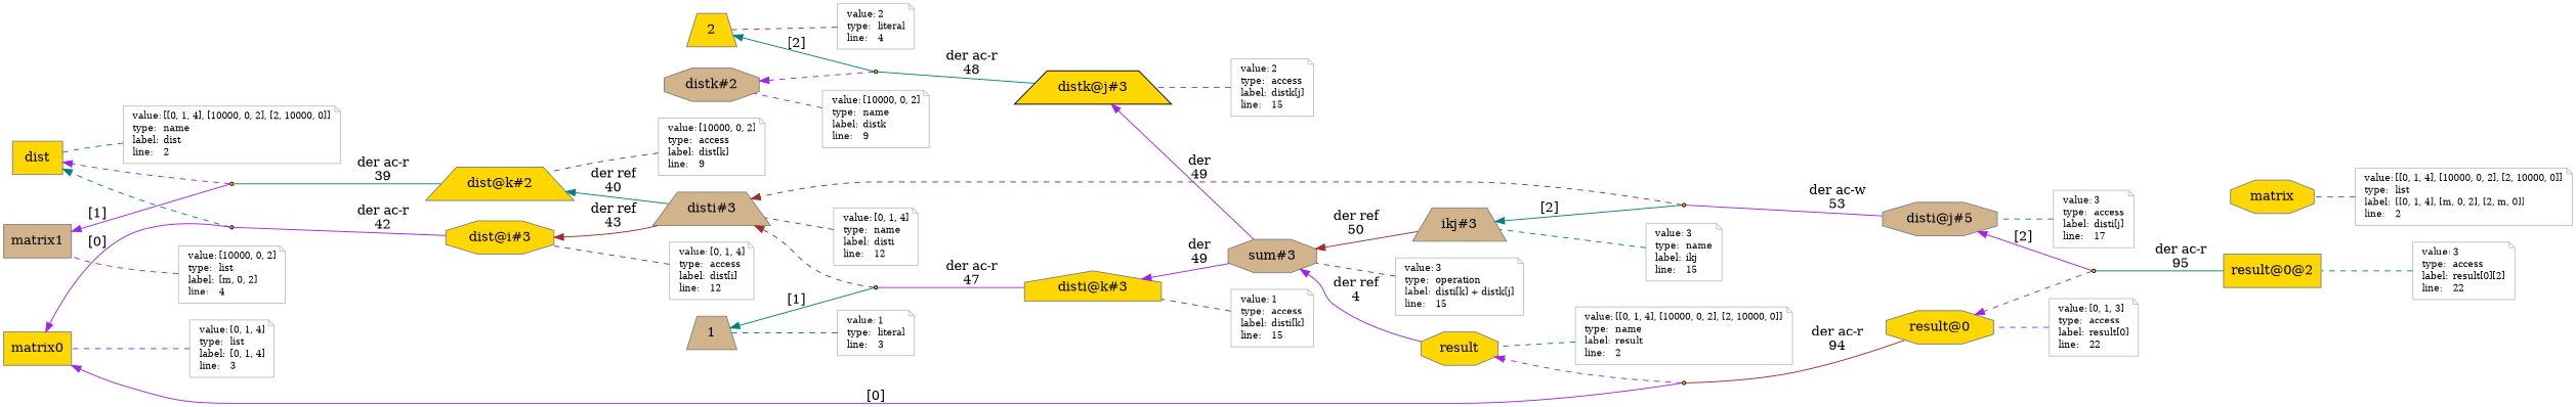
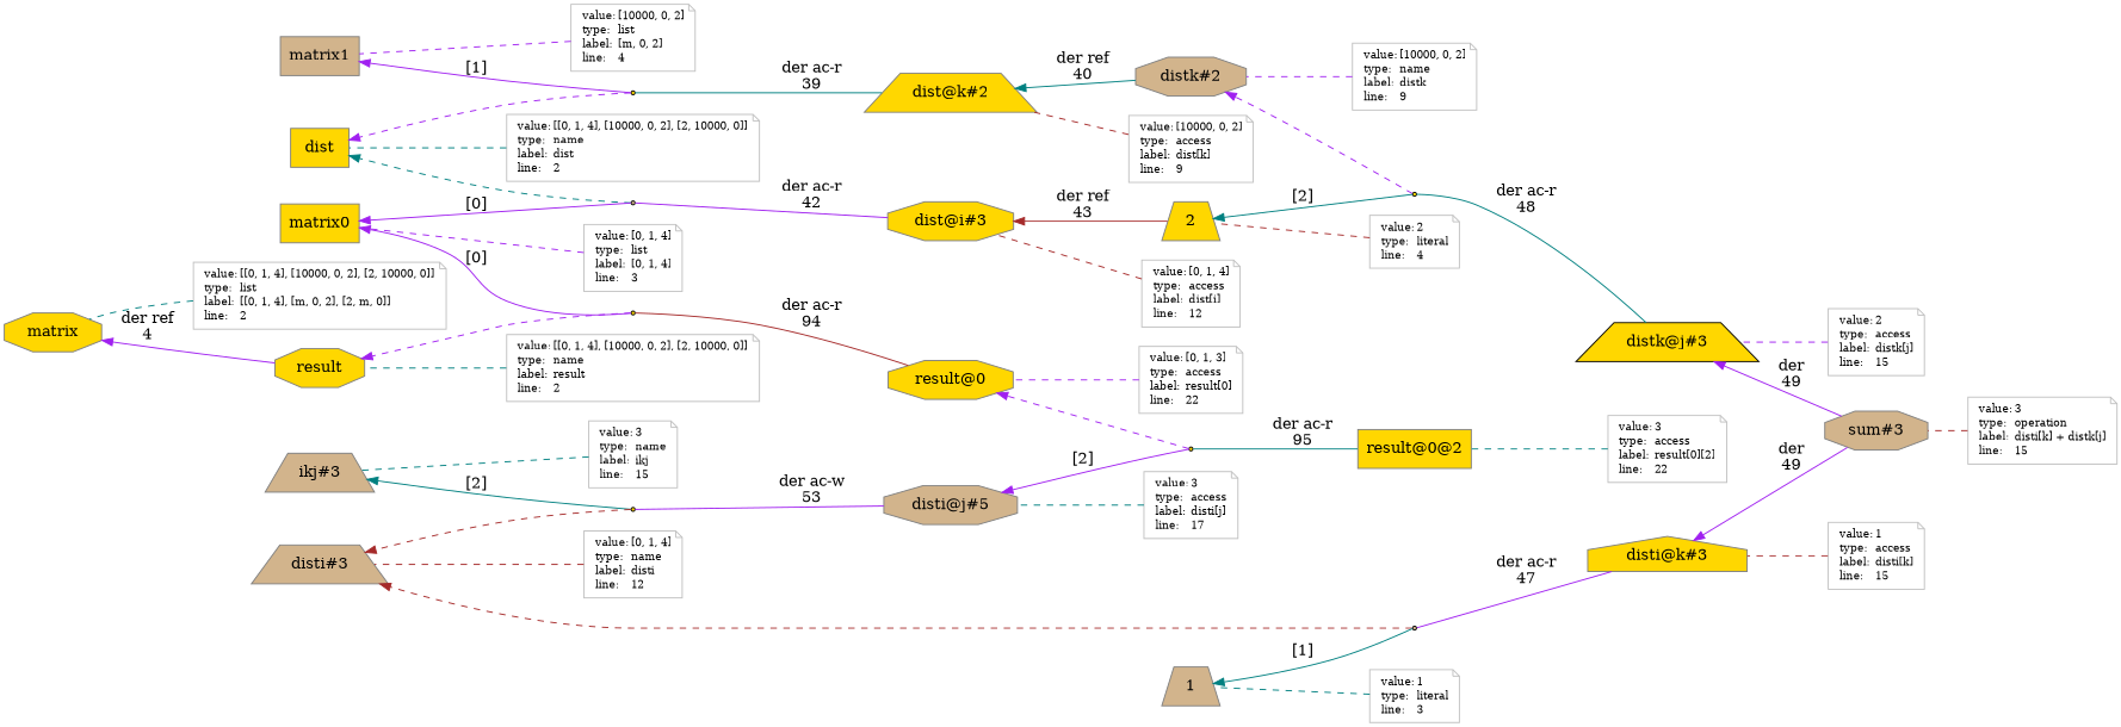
  digraph {
    rankdir=RL
    node [color=gray shape=note style=filled]
    edge [color=purple arrowhead=none style=dashed]
    n1 [color="#808080" fillcolor=tan label="sum#3" shape=octagon]
    n2 [color=black fillcolor=gold label="distk@j#3" shape=trapezium]
    n3 [color="#808080" fillcolor=gold label="disti@k#3" shape=house]
    bn0 [fillcolor=gold shape=point color=""]
    bn4 [fillcolor=tan shape=point color=""]
    n6 [fontcolor=black fontsize=10 label=<<TABLE cellpadding="0" border="0"> 	<TR> 	    <TD align="left">value:</TD> 	    <TD align="left">3</TD> 	</TR> 	<TR> 	    <TD align="left">type:</TD> 	    <TD align="left">operation</TD> 	</TR> 	<TR> 	    <TD align="left">label:</TD> 	    <TD align="left">disti[k] + distk[j]</TD> 	</TR> 	<TR> 	    <TD align="left">line:</TD> 	    <TD align="left">15</TD> 	</TR> </TABLE>> style=""]
    n7 [color="#808080" fillcolor=tan label="distk#2" shape=octagon]
    n8 [color="#808080" fillcolor=gold label=2 shape=trapezium]
    n9 [color="#808080" fillcolor=gold label=matrix shape=octagon]
    n10 [fontcolor=black fontsize=10 label=<<TABLE cellpadding="0" border="0"> 	<TR> 	    <TD align="left">value:</TD> 	    <TD align="left">[[0, 1, 4], [10000, 0, 2], [2, 10000, 0]]</TD> 	</TR> 	<TR> 	    <TD align="left">type:</TD> 	    <TD align="left">list</TD> 	</TR> 	<TR> 	    <TD align="left">label:</TD> 	    <TD align="left">[[0, 1, 4], [m, 0, 2], [2, m, 0]]</TD> 	</TR> 	<TR> 	    <TD align="left">line:</TD> 	    <TD align="left">2</TD> 	</TR> </TABLE>> style=""]
    n11 [color="#808080" fillcolor=gold label="dist@k#2" shape=trapezium]
    bn6 [fillcolor=gold shape=point color=""]
    n13 [color="#808080" fillcolor=tan label=matrix1 shape=box]
    n14 [color="#808080" fillcolor=gold label=dist shape=box]
    n15 [fontcolor=black fontsize=10 label=<<TABLE cellpadding="0" border="0"> 	<TR> 	    <TD align="left">value:</TD> 	    <TD align="left">2</TD> 	</TR> 	<TR> 	    <TD align="left">type:</TD> 	    <TD align="left">access</TD> 	</TR> 	<TR> 	    <TD align="left">label:</TD> 	    <TD align="left">distk[j]</TD> 	</TR> 	<TR> 	    <TD align="left">line:</TD> 	    <TD align="left">15</TD> 	</TR> </TABLE>> style=""]
    n16 [color="#808080" fillcolor=tan label="ikj#3" shape=trapezium]
    n17 [color="#808080" fillcolor=tan label="disti@j#5" shape=octagon]
    bn5 [fillcolor=gold shape=point color=""]
    n19 [color="#808080" fillcolor=tan label="disti#3" shape=trapezium]
    n20 [fontcolor=black fontsize=10 label=<<TABLE cellpadding="0" border="0"> 	<TR> 	    <TD align="left">value:</TD> 	    <TD align="left">3</TD> 	</TR> 	<TR> 	    <TD align="left">type:</TD> 	    <TD align="left">access</TD> 	</TR> 	<TR> 	    <TD align="left">label:</TD> 	    <TD align="left">disti[j]</TD> 	</TR> 	<TR> 	    <TD align="left">line:</TD> 	    <TD align="left">17</TD> 	</TR> </TABLE>> style=""]
    n21 [color="#808080" fillcolor=tan label=1 shape=trapezium]
    bn1 [fillcolor=gold shape=point color=""]
    n23 [color="#808080" fillcolor=gold label=result shape=octagon]
    n24 [color="#808080" fillcolor=gold label=matrix0 shape=box]
    n25 [color="#808080" fillcolor=gold label="result@0" shape=octagon]
    n26 [fontcolor=black fontsize=10 label=<<TABLE cellpadding="0" border="0"> 	<TR> 	    <TD align="left">value:</TD> 	    <TD align="left">[10000, 0, 2]</TD> 	</TR> 	<TR> 	    <TD align="left">type:</TD> 	    <TD align="left">name</TD> 	</TR> 	<TR> 	    <TD align="left">label:</TD> 	    <TD align="left">distk</TD> 	</TR> 	<TR> 	    <TD align="left">line:</TD> 	    <TD align="left">9</TD> 	</TR> </TABLE>> style=""]
    n27 [color="#808080" fillcolor=gold label="dist@i#3" shape=octagon]
    bn2 [fillcolor=tan shape=point color=""]
    n29 [fontcolor=black fontsize=10 label=<<TABLE cellpadding="0" border="0"> 	<TR> 	    <TD align="left">value:</TD> 	    <TD align="left">[0, 1, 4]</TD> 	</TR> 	<TR> 	    <TD align="left">type:</TD> 	    <TD align="left">access</TD> 	</TR> 	<TR> 	    <TD align="left">label:</TD> 	    <TD align="left">dist[i]</TD> 	</TR> 	<TR> 	    <TD align="left">line:</TD> 	    <TD align="left">12</TD> 	</TR> </TABLE>> style=""]
    n30 [fontcolor=black fontsize=10 label=<<TABLE cellpadding="0" border="0"> 	<TR> 	    <TD align="left">value:</TD> 	    <TD align="left">[0, 1, 4]</TD> 	</TR> 	<TR> 	    <TD align="left">type:</TD> 	    <TD align="left">list</TD> 	</TR> 	<TR> 	    <TD align="left">label:</TD> 	    <TD align="left">[0, 1, 4]</TD> 	</TR> 	<TR> 	    <TD align="left">line:</TD> 	    <TD align="left">3</TD> 	</TR> </TABLE>> style=""]
    n31 [fontcolor=black fontsize=10 label=<<TABLE cellpadding="0" border="0"> 	<TR> 	    <TD align="left">value:</TD> 	    <TD align="left">1</TD> 	</TR> 	<TR> 	    <TD align="left">type:</TD> 	    <TD align="left">literal</TD> 	</TR> 	<TR> 	    <TD align="left">line:</TD> 	    <TD align="left">3</TD> 	</TR> </TABLE>> style=""]
    n32 [fontcolor=black fontsize=10 label=<<TABLE cellpadding="0" border="0"> 	<TR> 	    <TD align="left">value:</TD> 	    <TD align="left">3</TD> 	</TR> 	<TR> 	    <TD align="left">type:</TD> 	    <TD align="left">name</TD> 	</TR> 	<TR> 	    <TD align="left">label:</TD> 	    <TD align="left">ikj</TD> 	</TR> 	<TR> 	    <TD align="left">line:</TD> 	    <TD align="left">15</TD> 	</TR> </TABLE>> style=""]
    n33 [fontcolor=black fontsize=10 label=<<TABLE cellpadding="0" border="0"> 	<TR> 	    <TD align="left">value:</TD> 	    <TD align="left">[10000, 0, 2]</TD> 	</TR> 	<TR> 	    <TD align="left">type:</TD> 	    <TD align="left">list</TD> 	</TR> 	<TR> 	    <TD align="left">label:</TD> 	    <TD align="left">[m, 0, 2]</TD> 	</TR> 	<TR> 	    <TD align="left">line:</TD> 	    <TD align="left">4</TD> 	</TR> </TABLE>> style=""]
    n34 [fontcolor=black fontsize=10 label=<<TABLE cellpadding="0" border="0"> 	<TR> 	    <TD align="left">value:</TD> 	    <TD align="left">[[0, 1, 4], [10000, 0, 2], [2, 10000, 0]]</TD> 	</TR> 	<TR> 	    <TD align="left">type:</TD> 	    <TD align="left">name</TD> 	</TR> 	<TR> 	    <TD align="left">label:</TD> 	    <TD align="left">result</TD> 	</TR> 	<TR> 	    <TD align="left">line:</TD> 	    <TD align="left">2</TD> 	</TR> </TABLE>> style=""]
    n35 [fontcolor=black fontsize=10 label=<<TABLE cellpadding="0" border="0"> 	<TR> 	    <TD align="left">value:</TD> 	    <TD align="left">1</TD> 	</TR> 	<TR> 	    <TD align="left">type:</TD> 	    <TD align="left">access</TD> 	</TR> 	<TR> 	    <TD align="left">label:</TD> 	    <TD align="left">disti[k]</TD> 	</TR> 	<TR> 	    <TD align="left">line:</TD> 	    <TD align="left">15</TD> 	</TR> </TABLE>> style=""]
    n36 [fontcolor=black fontsize=10 label=<<TABLE cellpadding="0" border="0"> 	<TR> 	    <TD align="left">value:</TD> 	    <TD align="left">[10000, 0, 2]</TD> 	</TR> 	<TR> 	    <TD align="left">type:</TD> 	    <TD align="left">access</TD> 	</TR> 	<TR> 	    <TD align="left">label:</TD> 	    <TD align="left">dist[k]</TD> 	</TR> 	<TR> 	    <TD align="left">line:</TD> 	    <TD align="left">9</TD> 	</TR> </TABLE>> style=""]
    n37 [color="#808080" fillcolor=gold label="result@0@2" shape=box]
    bn3 [fillcolor=gold shape=point color=""]
    n39 [fontcolor=black fontsize=10 label=<<TABLE cellpadding="0" border="0"> 	<TR> 	    <TD align="left">value:</TD> 	    <TD align="left">3</TD> 	</TR> 	<TR> 	    <TD align="left">type:</TD> 	    <TD align="left">access</TD> 	</TR> 	<TR> 	    <TD align="left">label:</TD> 	    <TD align="left">result[0][2]</TD> 	</TR> 	<TR> 	    <TD align="left">line:</TD> 	    <TD align="left">22</TD> 	</TR> </TABLE>> style=""]
    n40 [fontcolor=black fontsize=10 label=<<TABLE cellpadding="0" border="0"> 	<TR> 	    <TD align="left">value:</TD> 	    <TD align="left">[[0, 1, 4], [10000, 0, 2], [2, 10000, 0]]</TD> 	</TR> 	<TR> 	    <TD align="left">type:</TD> 	    <TD align="left">name</TD> 	</TR> 	<TR> 	    <TD align="left">label:</TD> 	    <TD align="left">dist</TD> 	</TR> 	<TR> 	    <TD align="left">line:</TD> 	    <TD align="left">2</TD> 	</TR> </TABLE>> style=""]
    n41 [fontcolor=black fontsize=10 label=<<TABLE cellpadding="0" border="0"> 	<TR> 	    <TD align="left">value:</TD> 	    <TD align="left">[0, 1, 4]</TD> 	</TR> 	<TR> 	    <TD align="left">type:</TD> 	    <TD align="left">name</TD> 	</TR> 	<TR> 	    <TD align="left">label:</TD> 	    <TD align="left">disti</TD> 	</TR> 	<TR> 	    <TD align="left">line:</TD> 	    <TD align="left">12</TD> 	</TR> </TABLE>> style=""]
    n42 [fontcolor=black fontsize=10 label=<<TABLE cellpadding="0" border="0"> 	<TR> 	    <TD align="left">value:</TD> 	    <TD align="left">[0, 1, 3]</TD> 	</TR> 	<TR> 	    <TD align="left">type:</TD> 	    <TD align="left">access</TD> 	</TR> 	<TR> 	    <TD align="left">label:</TD> 	    <TD align="left">result[0]</TD> 	</TR> 	<TR> 	    <TD align="left">line:</TD> 	    <TD align="left">22</TD> 	</TR> </TABLE>> style=""]
    n43 [fontcolor=black fontsize=10 label=<<TABLE cellpadding="0" border="0"> 	<TR> 	    <TD align="left">value:</TD> 	    <TD align="left">2</TD> 	</TR> 	<TR> 	    <TD align="left">type:</TD> 	    <TD align="left">literal</TD> 	</TR> 	<TR> 	    <TD align="left">line:</TD> 	    <TD align="left">4</TD> 	</TR> </TABLE>> style=""]
    n1 -> n2 [label="der\n49" labelangle=60.0 labeldistance=1.5 labelfontsize=8 rotation=20 arrowhead="" style=""]
    n1 -> n3 [label="der\n49" labelangle=60.0 labeldistance=1.5 labelfontsize=8 rotation=20 arrowhead="" style=""]
    n2 -> bn0 [color=teal label="der ac-r\n48" labelangle=60.0 labeldistance=1.5 labelfontsize=8 rotation=20 style=""]
    n3 -> bn4 [label="der ac-r\n47" labelangle=60.0 labeldistance=1.5 labelfontsize=8 rotation=20 style=""]
    bn0 -> n7 [arrowhead=""]
    bn0 -> n8 [color=teal label="[2]" labelangle=60.0 labeldistance=1.5 labelfontsize=8 rotation=20 arrowhead="" style=""]
    bn4 -> n19 [color=brown arrowhead=""]
    bn4 -> n21 [color=teal label="[1]" labelangle=60.0 labeldistance=1.5 labelfontsize=8 rotation=20 arrowhead="" style=""]
    n6 -> n1 [color=brown]
-   n19 -> n11 [color=teal label="der ref\n40" labelangle=60.0 labeldistance=1.5 labelfontsize=8 rotation=20 arrowhead="" style=""]
+   n7 -> n11 [color=teal label="der ref\n40" labelangle=60.0 labeldistance=1.5 labelfontsize=8 rotation=20 arrowhead="" style=""]
    n10 -> n9 [color=teal]
    n11 -> bn6 [color=teal label="der ac-r\n39" labelangle=60.0 labeldistance=1.5 labelfontsize=8 rotation=20 style=""]
    bn6 -> n13 [label="[1]" labelangle=60.0 labeldistance=1.5 labelfontsize=8 rotation=20 arrowhead="" style=""]
    bn6 -> n14 [arrowhead=""]
    n15 -> n2
-   n16 -> n1 [color=brown label="der ref\n50" labelangle=60.0 labeldistance=1.5 labelfontsize=8 rotation=20 arrowhead="" style=""]
    n17 -> bn5 [label="der ac-w\n53" labelangle=60.0 labeldistance=1.5 labelfontsize=8 rotation=20 style=""]
    bn5 -> n16 [color=teal label="[2]" labelangle=60.0 labeldistance=1.5 labelfontsize=8 rotation=20 arrowhead="" style=""]
    bn5 -> n19 [color=brown arrowhead=""]
-   n19 -> n27 [color=brown label="der ref\n43" labelangle=60.0 labeldistance=1.5 labelfontsize=8 rotation=20 arrowhead="" style=""]
+   n8 -> n27 [color=brown label="der ref\n43" labelangle=60.0 labeldistance=1.5 labelfontsize=8 rotation=20 arrowhead="" style=""]
    n20 -> n17 [color=teal]
    bn1 -> n23 [arrowhead=""]
    bn1 -> n24 [label="[0]" labelangle=60.0 labeldistance=1.5 labelfontsize=8 rotation=20 arrowhead="" style=""]
-   n23 -> n1 [label="der ref\n4" labelangle=60.0 labeldistance=1.5 labelfontsize=8 rotation=20 arrowhead="" style=""]
+   n23 -> n9 [label="der ref\n4" labelangle=60.0 labeldistance=1.5 labelfontsize=8 rotation=20 arrowhead="" style=""]
    n25 -> bn1 [color=brown label="der ac-r\n94" labelangle=60.0 labeldistance=1.5 labelfontsize=8 rotation=20 style=""]
    n26 -> n7
    n27 -> bn2 [label="der ac-r\n42" labelangle=60.0 labeldistance=1.5 labelfontsize=8 rotation=20 style=""]
    bn2 -> n14 [color=teal arrowhead=""]
    bn2 -> n24 [label="[0]" labelangle=60.0 labeldistance=1.5 labelfontsize=8 rotation=20 arrowhead="" style=""]
    n29 -> n27 [color=brown]
    n30 -> n24
    n31 -> n21 [color=teal]
    n32 -> n16 [color=teal]
    n33 -> n13
    n34 -> n23 [color=teal]
    n35 -> n3 [color=brown]
    n36 -> n11 [color=brown]
    n37 -> bn3 [color=teal label="der ac-r\n95" labelangle=60.0 labeldistance=1.5 labelfontsize=8 rotation=20 style=""]
    bn3 -> n17 [label="[2]" labelangle=60.0 labeldistance=1.5 labelfontsize=8 rotation=20 arrowhead="" style=""]
    bn3 -> n25 [arrowhead=""]
    n39 -> n37 [color=teal]
    n40 -> n14 [color=teal]
    n41 -> n19 [color=brown]
    n42 -> n25
    n43 -> n8 [color=brown]
  }
